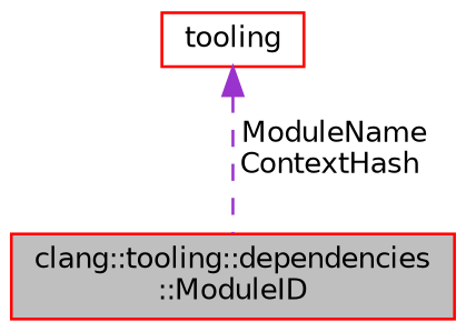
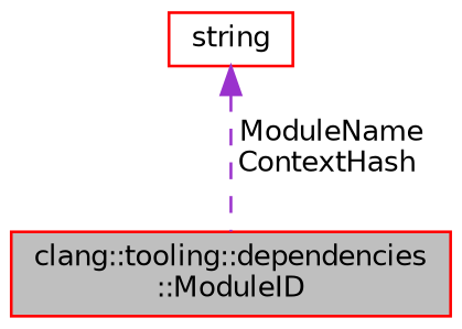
  digraph {
    node [color=red fontname=Helvetica fontsize=10 shape=record]
    n1 [fillcolor=grey75 fontcolor=black height=0.2 label="clang::tooling::dependencies\l::ModuleID" style=filled width=0.4]
-   n2 [height=0.2 label=tooling width=0.4]
+   n2 [height=0.2 label=string width=0.4]
    n2 -> n1 [color=darkorchid3 dir=back fontname=Helvetica fontsize=10 label=" ModuleName\nContextHash" labelfontname=Helvetica labelfontsize=10 style=dashed]
  }
